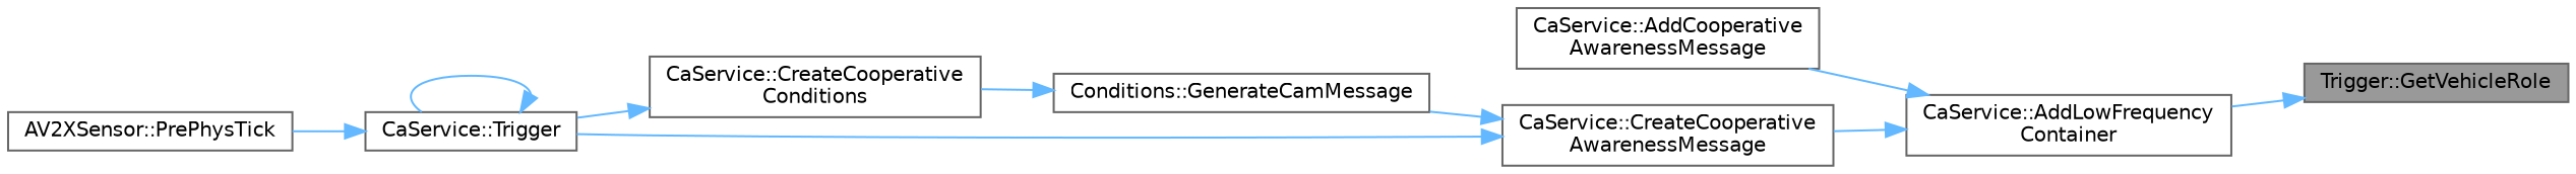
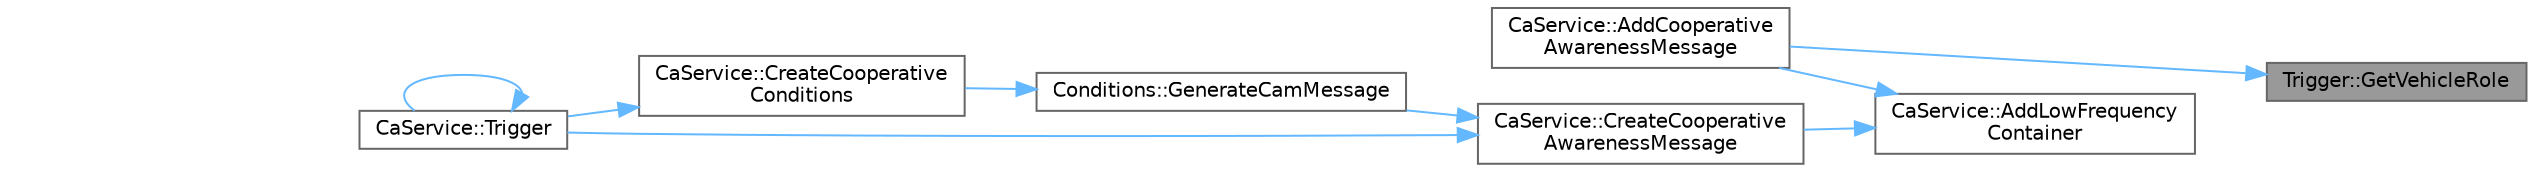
  digraph {
    rankdir=RL
    node [color=grey40 fillcolor=white fontname=Helvetica fontsize=10 shape=box style=filled]
    edge [color=steelblue1 dir=back fontname=Helvetica fontsize=10 labelfontname=Helvetica labelfontsize=10 style=solid]
    n1 [color=gray40 fillcolor=grey60 fontcolor=black height=0.2 label="Trigger::GetVehicleRole" width=0.4]
    n2 [height=0.2 label="CaService::AddLowFrequency\lContainer" width=0.4]
    n3 [height=0.2 label="CaService::AddCooperative\lAwarenessMessage" width=0.4]
    n4 [height=0.2 label="CaService::CreateCooperative\lAwarenessMessage" width=0.4]
    n5 [height=0.2 label="Conditions::GenerateCamMessage" width=0.4]
    n6 [height=0.2 label="CaService::Trigger" width=0.4]
    n7 [height=0.2 label="CaService::CreateCooperative\lConditions" width=0.4]
-   n8 [height=0.2 label="AV2XSensor::PrePhysTick" width=0.4]
-   n1 -> n2
+   n1 -> n3
    n2 -> n3
    n2 -> n4
    n4 -> n5
    n4 -> n6
    n5 -> n7
    n6 -> n6
-   n6 -> n8
    n7 -> n6
  }
